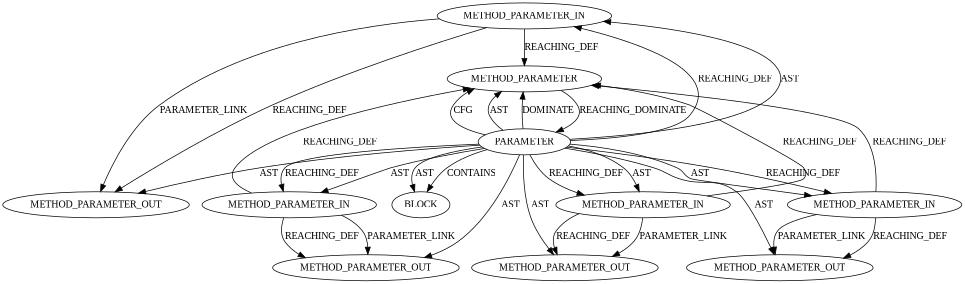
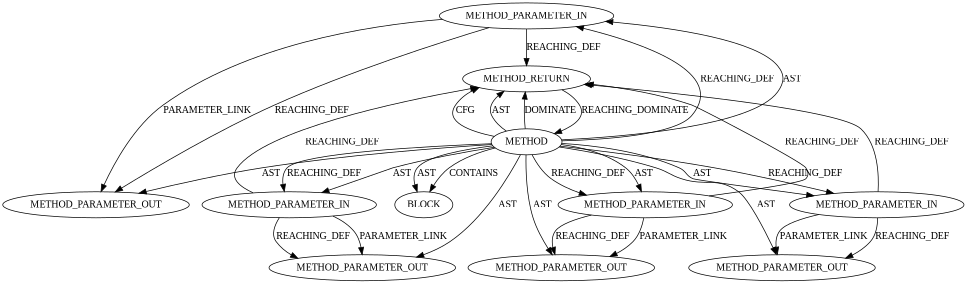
  digraph {
    fontname="Liberation Serif"
    node [CODE=p1 EVALUATION_STRATEGY=BY_VALUE IS_VARIADIC=false ORDER=1 TYPE_FULL_NAME=ANY fontname="Liberation Serif"]
    edge [fontname="Liberation Serif"]
    n1 [INDEX=1 NAME=p1 label=METHOD_PARAMETER_IN]
-   n2 [CODE=RET ORDER=2 label=METHOD_PARAMETER IS_VARIADIC=""]
+   n2 [CODE=RET ORDER=2 label=METHOD_RETURN IS_VARIADIC=""]
    n3 [INDEX=1 NAME=p1 label=METHOD_PARAMETER_OUT]
-   n4 [AST_PARENT_FULL_NAME="<global>" AST_PARENT_TYPE=NAMESPACE_BLOCK CODE="<empty>" FILENAME="<empty>" FULL_NAME=skb_copy_bits IS_EXTERNAL=true NAME=skb_copy_bits ORDER=0 label=PARAMETER EVALUATION_STRATEGY="" IS_VARIADIC="" TYPE_FULL_NAME=""]
+   n4 [AST_PARENT_FULL_NAME="<global>" AST_PARENT_TYPE=NAMESPACE_BLOCK CODE="<empty>" FILENAME="<empty>" FULL_NAME=skb_copy_bits IS_EXTERNAL=true NAME=skb_copy_bits ORDER=0 label=METHOD EVALUATION_STRATEGY="" IS_VARIADIC="" TYPE_FULL_NAME=""]
    n5 [CODE=p2 INDEX=2 NAME=p2 ORDER=2 label=METHOD_PARAMETER_OUT]
    n6 [CODE=p4 INDEX=4 NAME=p4 ORDER=4 label=METHOD_PARAMETER_OUT]
    n7 [ARGUMENT_INDEX=1 CODE="<empty>" label=BLOCK EVALUATION_STRATEGY="" IS_VARIADIC=""]
    n8 [CODE=p3 INDEX=3 NAME=p3 ORDER=3 label=METHOD_PARAMETER_OUT]
    n9 [CODE=p3 INDEX=3 NAME=p3 ORDER=3 label=METHOD_PARAMETER_IN]
    n10 [CODE=p4 INDEX=4 NAME=p4 ORDER=4 label=METHOD_PARAMETER_IN]
    n11 [CODE=p2 INDEX=2 NAME=p2 ORDER=2 label=METHOD_PARAMETER_IN]
    n1 -> n2 [VARIABLE=p1 label=REACHING_DEF]
    n1 -> n3 [VARIABLE=p1 label=REACHING_DEF]
    n1 -> n3 [label=PARAMETER_LINK]
    n2 -> n4 [label=REACHING_DOMINATE]
    n4 -> n1 [label=REACHING_DEF]
    n4 -> n1 [label=AST]
    n4 -> n2 [label=CFG]
    n4 -> n2 [label=AST]
    n4 -> n2 [label=DOMINATE]
    n4 -> n3 [label=AST]
    n4 -> n5 [label=AST]
    n4 -> n6 [label=AST]
    n4 -> n7 [label=CONTAINS]
    n4 -> n7 [label=AST]
    n4 -> n8 [label=AST]
    n4 -> n9 [label=REACHING_DEF]
    n4 -> n9 [label=AST]
    n4 -> n10 [label=REACHING_DEF]
    n4 -> n10 [label=AST]
    n4 -> n11 [label=REACHING_DEF]
    n4 -> n11 [label=AST]
    n9 -> n2 [VARIABLE=p3 label=REACHING_DEF]
    n9 -> n8 [label=PARAMETER_LINK]
    n9 -> n8 [VARIABLE=p3 label=REACHING_DEF]
    n10 -> n2 [VARIABLE=p4 label=REACHING_DEF]
    n10 -> n6 [label=PARAMETER_LINK]
    n10 -> n6 [VARIABLE=p4 label=REACHING_DEF]
    n11 -> n2 [VARIABLE=p2 label=REACHING_DEF]
    n11 -> n5 [VARIABLE=p2 label=REACHING_DEF]
    n11 -> n5 [label=PARAMETER_LINK]
  }
